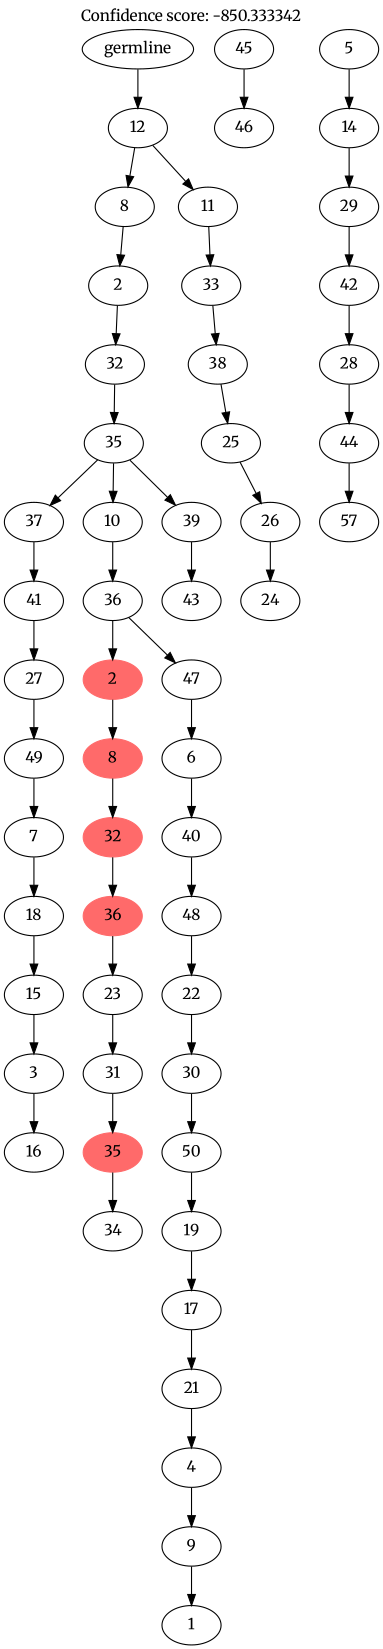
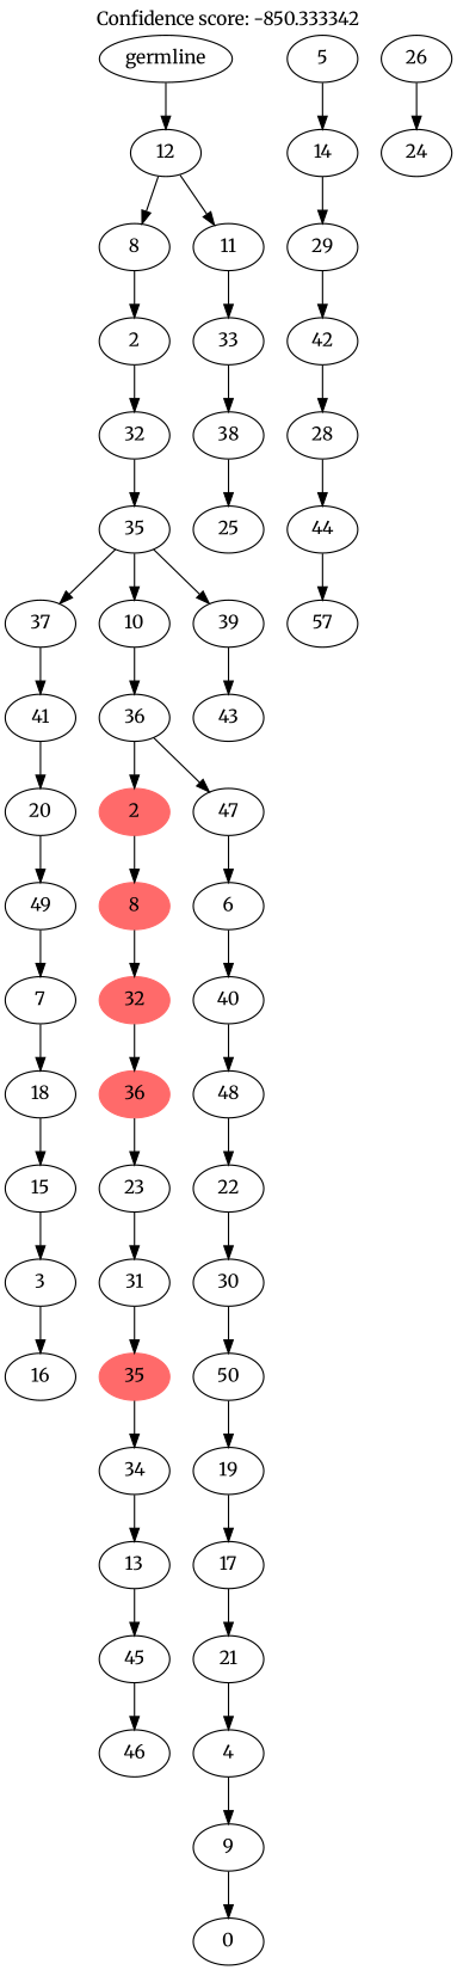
  digraph {
    fontname=Merriweather
    label="Confidence score: -850.333342"
    labelloc=t
    node [fontname=Merriweather]
    edge [fontname=Merriweather]
    n1 [label=3]
    n2 [label=16]
    n3 [label=15]
    n4 [label=18]
    n5 [label=7]
    n6 [label=49]
-   n7 [label=27]
+   n7 [label=20]
    n8 [label=41]
    n9 [label=37]
    n10 [label=45]
    n11 [label=46]
+   n12 [label=13]
    n13 [label=34]
    n14 [color=indianred1 label=35 style=filled]
    n15 [label=31]
    n16 [label=23]
    n17 [color=indianred1 label=36 style=filled]
    n18 [color=indianred1 label=32 style=filled]
    n19 [color=indianred1 label=8 style=filled]
    n20 [color=indianred1 label=2 style=filled]
    n21 [label=9]
-   n22 [label=1]
+   n22 [label=0]
    n23 [label=4]
    n24 [label=21]
    n25 [label=17]
    n26 [label=19]
    n27 [label=50]
    n28 [label=30]
    n29 [label=22]
    n30 [label=48]
    n31 [label=40]
    n32 [label=6]
    n33 [label=47]
    n34 [label=36]
    n35 [label=10]
    n36 [label=44]
    n37 [label=57]
    n38 [label=28]
    n39 [label=42]
    n40 [label=29]
    n41 [label=14]
    n42 [label=5]
    n43 [label=43]
    n44 [label=39]
    n45 [label=35]
    n46 [label=32]
    n47 [label=2]
    n48 [label=8]
    n49 [label=26]
    n50 [label=24]
    n51 [label=25]
    n52 [label=38]
    n53 [label=33]
    n54 [label=11]
    n55 [label=12]
    n56 [label=germline]
    n1 -> n2
    n3 -> n1
    n4 -> n3
    n5 -> n4
    n6 -> n5
    n7 -> n6
    n8 -> n7
    n9 -> n8
    n10 -> n11
+   n12 -> n10
+   n13 -> n12
    n14 -> n13
    n15 -> n14
    n16 -> n15
    n17 -> n16
    n18 -> n17
    n19 -> n18
    n20 -> n19
    n21 -> n22
    n23 -> n21
    n24 -> n23
    n25 -> n24
    n26 -> n25
    n27 -> n26
    n28 -> n27
    n29 -> n28
    n30 -> n29
    n31 -> n30
    n32 -> n31
    n33 -> n32
    n34 -> n20
    n34 -> n33
    n35 -> n34
    n36 -> n37
    n38 -> n36
    n39 -> n38
    n40 -> n39
    n41 -> n40
    n42 -> n41
    n44 -> n43
    n45 -> n9
    n45 -> n35
    n45 -> n44
    n46 -> n45
    n47 -> n46
    n48 -> n47
    n49 -> n50
-   n51 -> n49
    n52 -> n51
    n53 -> n52
    n54 -> n53
    n55 -> n48
    n55 -> n54
    n56 -> n55
  }
